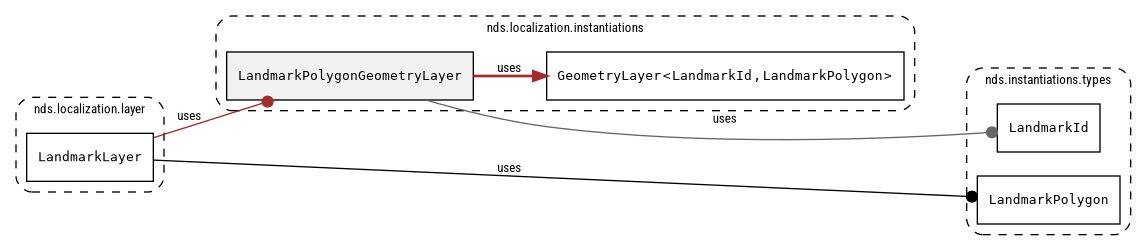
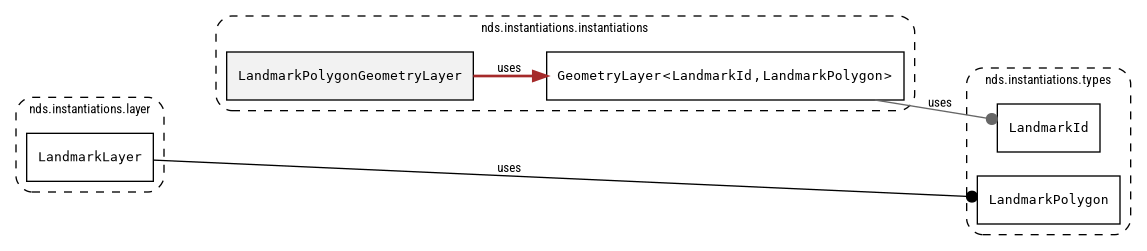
  digraph {
    fontname="Roboto Condensed"
    fontsize=10
    rankdir=LR
    node [fontname="Roboto Condensed" fontsize=10 shape=box]
    edge [arrowhead=dot color=brown fontname="Roboto Condensed" fontsize=10 style=solid]
    n1 [fillcolor="#0000000D" label=<<font face="monospace"><table align="center" border="0" cellspacing="0" cellpadding="0"><tr><td href="../../../content/packages/nds.localization.instantiations.html#InstantiateType-LandmarkPolygonGeometryLayer" title="InstantiateType defined in nds.localization.instantiations">LandmarkPolygonGeometryLayer</td></tr></table></font>> style=filled]
    n2 [label=<<font face="monospace"><table align="center" border="0" cellspacing="0" cellpadding="0"><tr><td href="../../../content/packages/nds.core.geometry.html#Structure-GeometryLayer" title="Structure defined in nds.core.geometry">GeometryLayer</td><td>&lt;</td><td><table align="center" border="0" cellspacing="0" cellpadding="0"><tr><td href="../../../content/packages/nds.localization.types.html#Subtype-LandmarkId" title="Subtype defined in nds.localization.types">LandmarkId</td></tr></table></td><td>,</td><td><table align="center" border="0" cellspacing="0" cellpadding="0"><tr><td href="../../../content/packages/nds.localization.types.html#Structure-LandmarkPolygon" title="Structure defined in nds.localization.types">LandmarkPolygon</td></tr></table></td><td>&gt;</td></tr></table></font>>]
    n3 [label=<<font face="monospace"><table align="center" border="0" cellspacing="0" cellpadding="0"><tr><td href="../../../content/packages/nds.localization.types.html#Subtype-LandmarkId" title="Subtype defined in nds.localization.types">LandmarkId</td></tr></table></font>>]
    n4 [label=<<font face="monospace"><table align="center" border="0" cellspacing="0" cellpadding="0"><tr><td href="../../../content/packages/nds.localization.types.html#Structure-LandmarkPolygon" title="Structure defined in nds.localization.types">LandmarkPolygon</td></tr></table></font>>]
    n5 [label=<<font face="monospace"><table align="center" border="0" cellspacing="0" cellpadding="0"><tr><td href="../../../content/packages/nds.localization.layer.html#Structure-LandmarkLayer" title="Structure defined in nds.localization.layer">LandmarkLayer</td></tr></table></font>>]
    subgraph cluster_1 {
-     label="nds.localization.instantiations"
+     label="nds.instantiations.instantiations"
      style="dashed, rounded"
      n1
      n2
    }
    subgraph cluster_2 {
      label="nds.instantiations.types"
      style="dashed, rounded"
      n3
      n4
    }
    subgraph cluster_3 {
-     label="nds.localization.layer"
+     label="nds.instantiations.layer"
      style="dashed, rounded"
      n5
    }
    n1 -> n2 [arrowhead=normal label=uses style=bold]
-   n1 -> n3 [color=gray40 label=uses]
-   n5 -> n1 [label=uses]
+   n2 -> n3 [color=gray40 label=uses]
    n5 -> n4 [color=black label=uses]
  }
